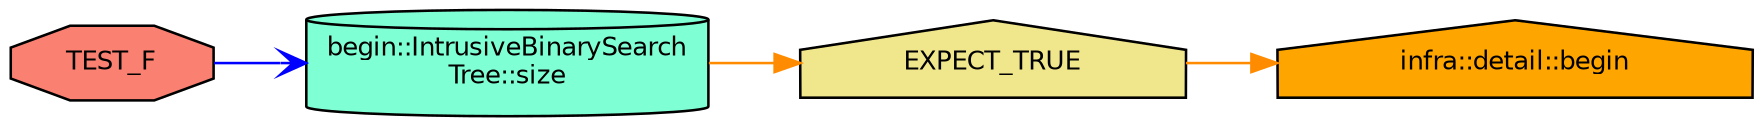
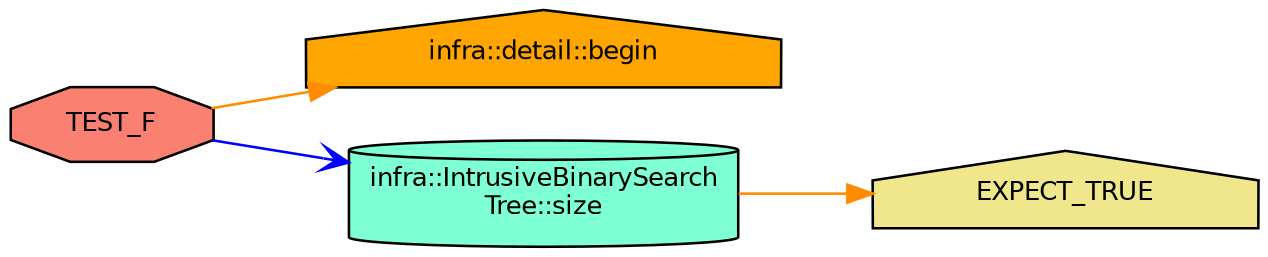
  digraph {
    rankdir=LR
    node [color=black fontname=Helvetica fontsize=10 shape=house style=filled]
    edge [arrowhead=normal color=darkorange fontname=Helvetica fontsize=10 labelfontname=Helvetica labelfontsize=10 style=solid]
    n1 [fillcolor=salmon fontcolor=black height=0.2 label=TEST_F shape=octagon width=0.4]
    n2 [fillcolor=orange height=0.2 label="infra::detail::begin" width=0.4]
-   n3 [fillcolor=aquamarine height=0.2 label="begin::IntrusiveBinarySearch\lTree::size" shape=cylinder width=0.4]
+   n3 [fillcolor=aquamarine height=0.2 label="infra::IntrusiveBinarySearch\lTree::size" shape=cylinder width=0.4]
    n4 [fillcolor=khaki height=0.2 label=EXPECT_TRUE width=0.4]
-   n4 -> n2
+   n1 -> n2
    n1 -> n3 [arrowhead=vee color=blue]
    n3 -> n4
  }
